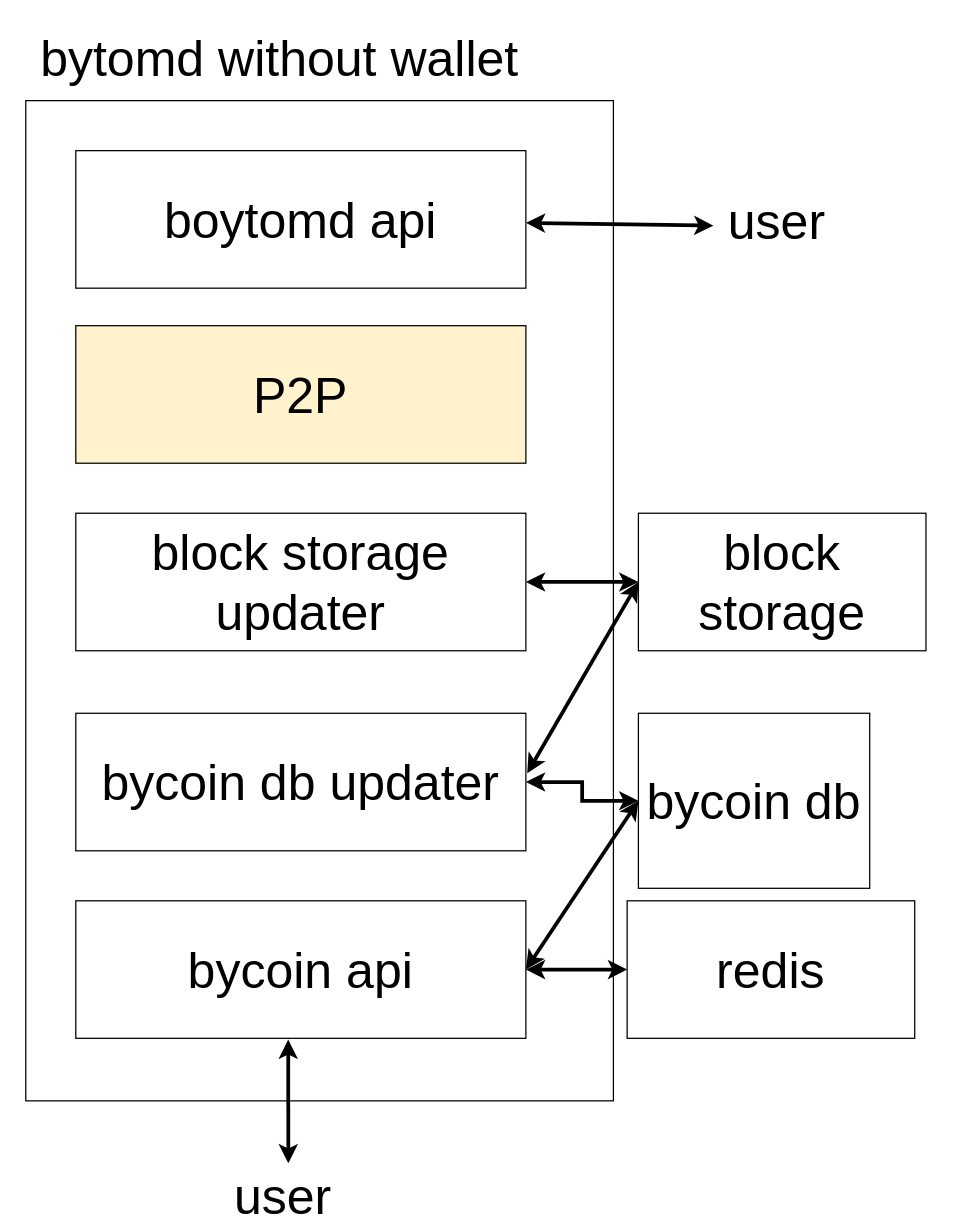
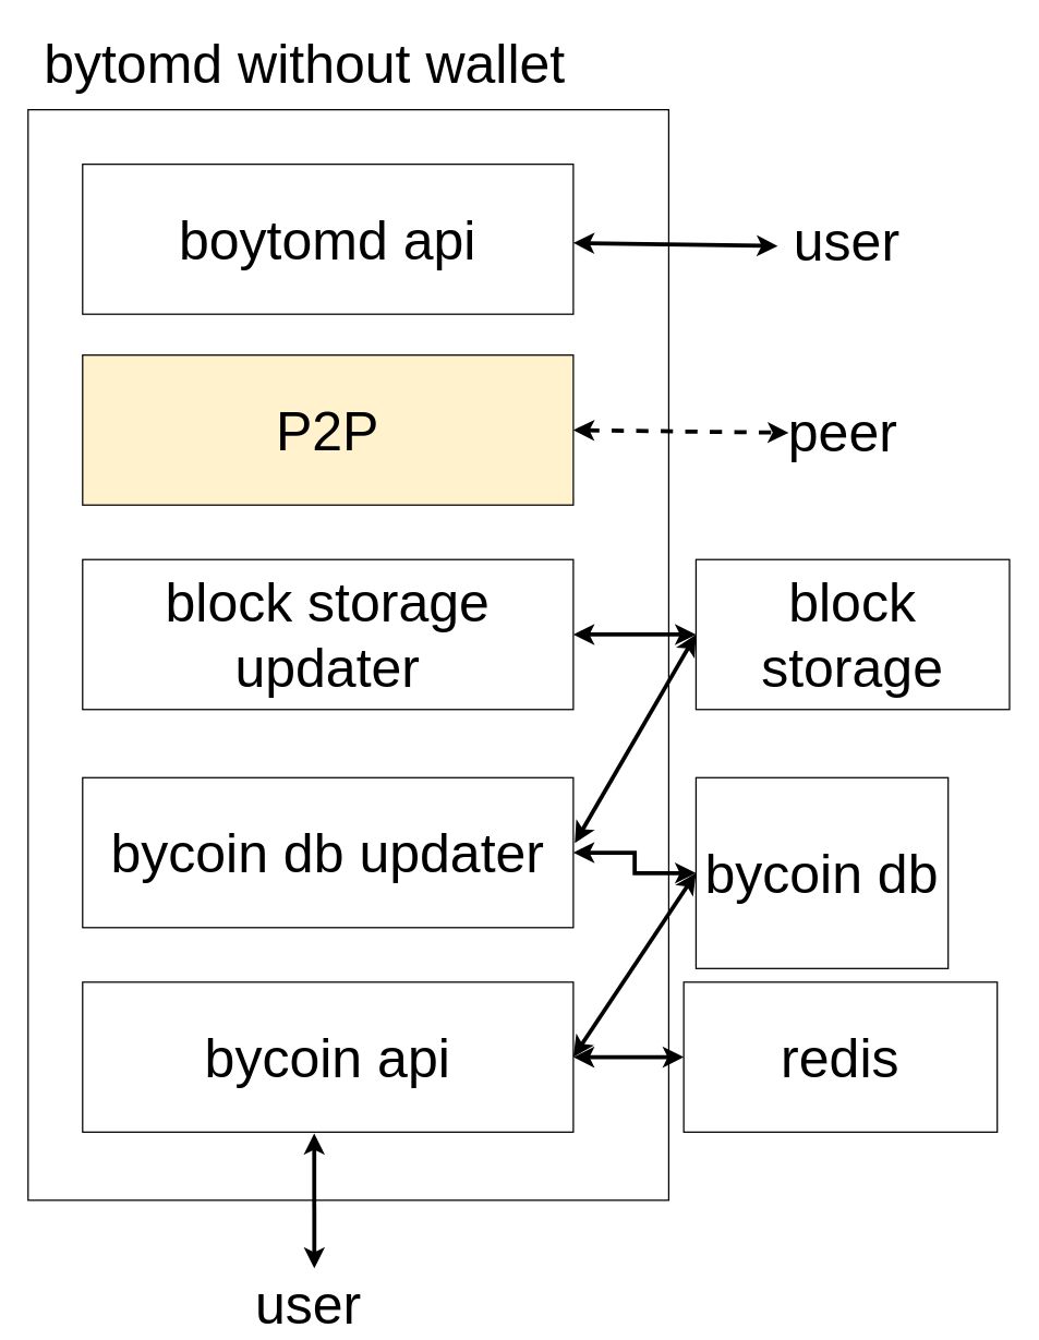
  <mxCell id="0" />
  <mxCell id="1" parent="0" />
  <mxCell id="2" value="" style="rounded=0;whiteSpace=wrap;html=1;" vertex="1" parent="1"><mxGeometry x="20" y="80" width="470" height="800" as="geometry" /></mxCell>
  <mxCell id="3" value="&lt;font style=&quot;font-size: 40px&quot;&gt;bytomd without wallet&lt;/font&gt;" style="text;html=1;resizable=0;points=[];autosize=1;align=left;verticalAlign=top;spacingTop=-4;" vertex="1" parent="1"><mxGeometry x="30" y="20" width="400" height="30" as="geometry" /></mxCell>
  <mxCell id="4" value="&lt;font style=&quot;font-size: 40px&quot;&gt;boytomd api&lt;/font&gt;" style="rounded=0;whiteSpace=wrap;html=1;" vertex="1" parent="1"><mxGeometry x="60" y="120" width="360" height="110" as="geometry" /></mxCell>
  <mxCell id="5" value="&lt;font style=&quot;font-size: 40px&quot;&gt;user&lt;/font&gt;" style="text;html=1;resizable=0;points=[];autosize=1;align=left;verticalAlign=top;spacingTop=-4;" vertex="1" parent="1"><mxGeometry x="580" y="150" width="90" height="30" as="geometry" /></mxCell>
  <mxCell id="6" value="" style="endArrow=classic;startArrow=classic;html=1;strokeColor=#000000;strokeWidth=3;" edge="1" parent="1" source="4"><mxGeometry width="50" height="50" relative="1" as="geometry"><mxPoint x="20" y="790" as="sourcePoint" /><mxPoint x="570" y="180" as="targetPoint" /></mxGeometry></mxCell>
  <mxCell id="7" value="&lt;font style=&quot;font-size: 40px&quot;&gt;P2P&lt;/font&gt;" style="rounded=0;whiteSpace=wrap;html=1;fillColor=#fff2cc;" vertex="1" parent="1"><mxGeometry x="60" y="260" width="360" height="110" as="geometry" /></mxCell>
+ <mxCell id="8" value="&lt;font style=&quot;font-size: 40px&quot;&gt;peer&lt;br&gt;&lt;br&gt;&lt;/font&gt;" style="text;html=1;resizable=0;points=[];autosize=1;align=left;verticalAlign=top;spacingTop=-4;" vertex="1" parent="1"><mxGeometry x="576" y="290" width="100" height="50" as="geometry" /></mxCell>
+ <mxCell id="9" value="" style="endArrow=classic;startArrow=classic;html=1;exitX=1;exitY=0.5;exitDx=0;exitDy=0;entryX=0.02;entryY=0.54;entryDx=0;entryDy=0;entryPerimeter=0;dashed=1;strokeWidth=3;" edge="1" parent="1" source="7" target="8"><mxGeometry width="50" height="50" relative="1" as="geometry"><mxPoint x="20" y="790" as="sourcePoint" /><mxPoint x="70" y="740" as="targetPoint" /></mxGeometry></mxCell>
  <mxCell id="10" value="&lt;font style=&quot;font-size: 40px&quot;&gt;block storage updater&lt;/font&gt;" style="rounded=0;whiteSpace=wrap;html=1;" vertex="1" parent="1"><mxGeometry x="60" y="410" width="360" height="110" as="geometry" /></mxCell>
  <mxCell id="11" value="&lt;font style=&quot;font-size: 40px&quot;&gt;block storage&lt;/font&gt;" style="rounded=0;whiteSpace=wrap;html=1;" vertex="1" parent="1"><mxGeometry x="510" y="410" width="230" height="110" as="geometry" /></mxCell>
  <mxCell id="12" value="" style="endArrow=classic;startArrow=classic;html=1;exitX=1;exitY=0.5;exitDx=0;exitDy=0;entryX=0;entryY=0.5;entryDx=0;entryDy=0;strokeWidth=3;" edge="1" parent="1" source="10" target="11"><mxGeometry width="50" height="50" relative="1" as="geometry"><mxPoint x="20" y="790" as="sourcePoint" /><mxPoint x="70" y="740" as="targetPoint" /></mxGeometry></mxCell>
  <mxCell id="13" value="" style="edgeStyle=orthogonalEdgeStyle;rounded=0;orthogonalLoop=1;jettySize=auto;html=1;strokeColor=#000000;strokeWidth=3;startArrow=classic;startFill=1;" edge="1" parent="1" source="14" target="15"><mxGeometry relative="1" as="geometry" /></mxCell>
  <mxCell id="14" value="&lt;font style=&quot;font-size: 40px&quot;&gt;bycoin db updater&lt;/font&gt;" style="rounded=0;whiteSpace=wrap;html=1;" vertex="1" parent="1"><mxGeometry x="60" y="570" width="360" height="110" as="geometry" /></mxCell>
  <mxCell id="15" value="&lt;font style=&quot;font-size: 40px&quot;&gt;bycoin db&lt;/font&gt;" style="rounded=0;whiteSpace=wrap;html=1;" vertex="1" parent="1"><mxGeometry x="510" y="570" width="185" height="140" as="geometry" /></mxCell>
  <mxCell id="16" value="" style="endArrow=classic;startArrow=classic;html=1;exitX=0;exitY=0.5;exitDx=0;exitDy=0;entryX=1.003;entryY=0.436;entryDx=0;entryDy=0;entryPerimeter=0;strokeWidth=3;" edge="1" parent="1" source="11" target="14"><mxGeometry width="50" height="50" relative="1" as="geometry"><mxPoint x="20" y="900" as="sourcePoint" /><mxPoint x="70" y="850" as="targetPoint" /></mxGeometry></mxCell>
  <mxCell id="17" style="rounded=0;orthogonalLoop=1;jettySize=auto;html=1;entryX=0;entryY=0.5;entryDx=0;entryDy=0;startArrow=classic;startFill=1;strokeColor=#000000;strokeWidth=3;exitX=1;exitY=0.5;exitDx=0;exitDy=0;" edge="1" parent="1" source="18" target="15"><mxGeometry relative="1" as="geometry" /></mxCell>
  <mxCell id="18" value="&lt;font style=&quot;font-size: 40px&quot;&gt;bycoin api&lt;/font&gt;" style="rounded=0;whiteSpace=wrap;html=1;" vertex="1" parent="1"><mxGeometry x="60" y="720" width="360" height="110" as="geometry" /></mxCell>
  <mxCell id="19" style="edgeStyle=none;rounded=0;orthogonalLoop=1;jettySize=auto;html=1;entryX=0.472;entryY=1.009;entryDx=0;entryDy=0;entryPerimeter=0;startArrow=classic;startFill=1;strokeColor=#000000;strokeWidth=3;" edge="1" parent="1" source="20" target="18"><mxGeometry relative="1" as="geometry" /></mxCell>
  <mxCell id="20" value="&lt;font style=&quot;font-size: 40px&quot;&gt;user&lt;/font&gt;" style="text;html=1;resizable=0;points=[];autosize=1;align=left;verticalAlign=top;spacingTop=-4;" vertex="1" parent="1"><mxGeometry x="185" y="930" width="90" height="30" as="geometry" /></mxCell>
  <mxCell id="21" style="edgeStyle=none;rounded=0;orthogonalLoop=1;jettySize=auto;html=1;startArrow=classic;startFill=1;strokeColor=#000000;strokeWidth=3;exitX=0;exitY=0.5;exitDx=0;exitDy=0;entryX=1;entryY=0.5;entryDx=0;entryDy=0;" edge="1" parent="1" source="22" target="18"><mxGeometry relative="1" as="geometry" /></mxCell>
  <mxCell id="22" value="&lt;font style=&quot;font-size: 40px&quot;&gt;redis&lt;/font&gt;" style="rounded=0;whiteSpace=wrap;html=1;" vertex="1" parent="1"><mxGeometry x="501" y="720" width="230" height="110" as="geometry" /></mxCell>
